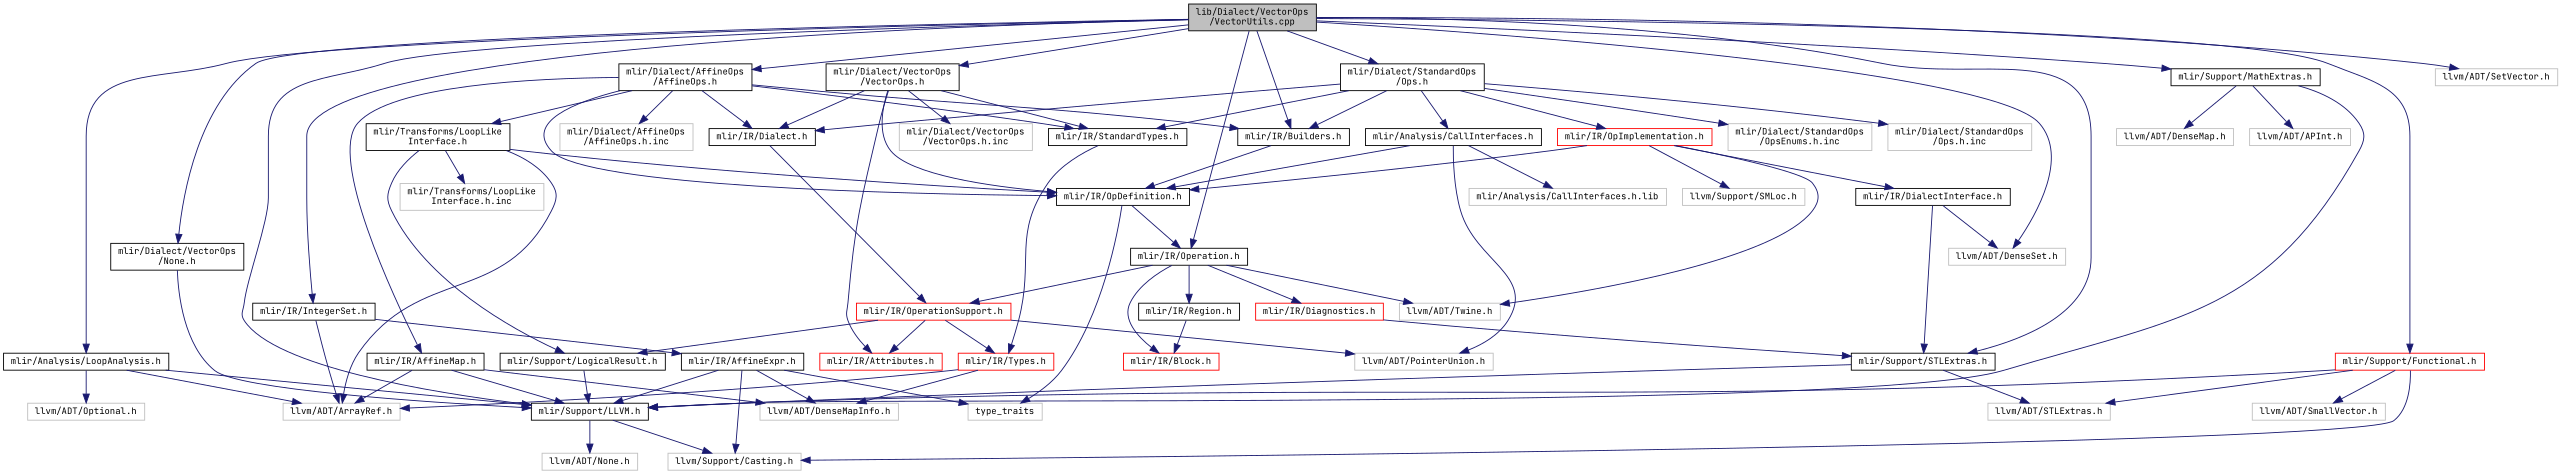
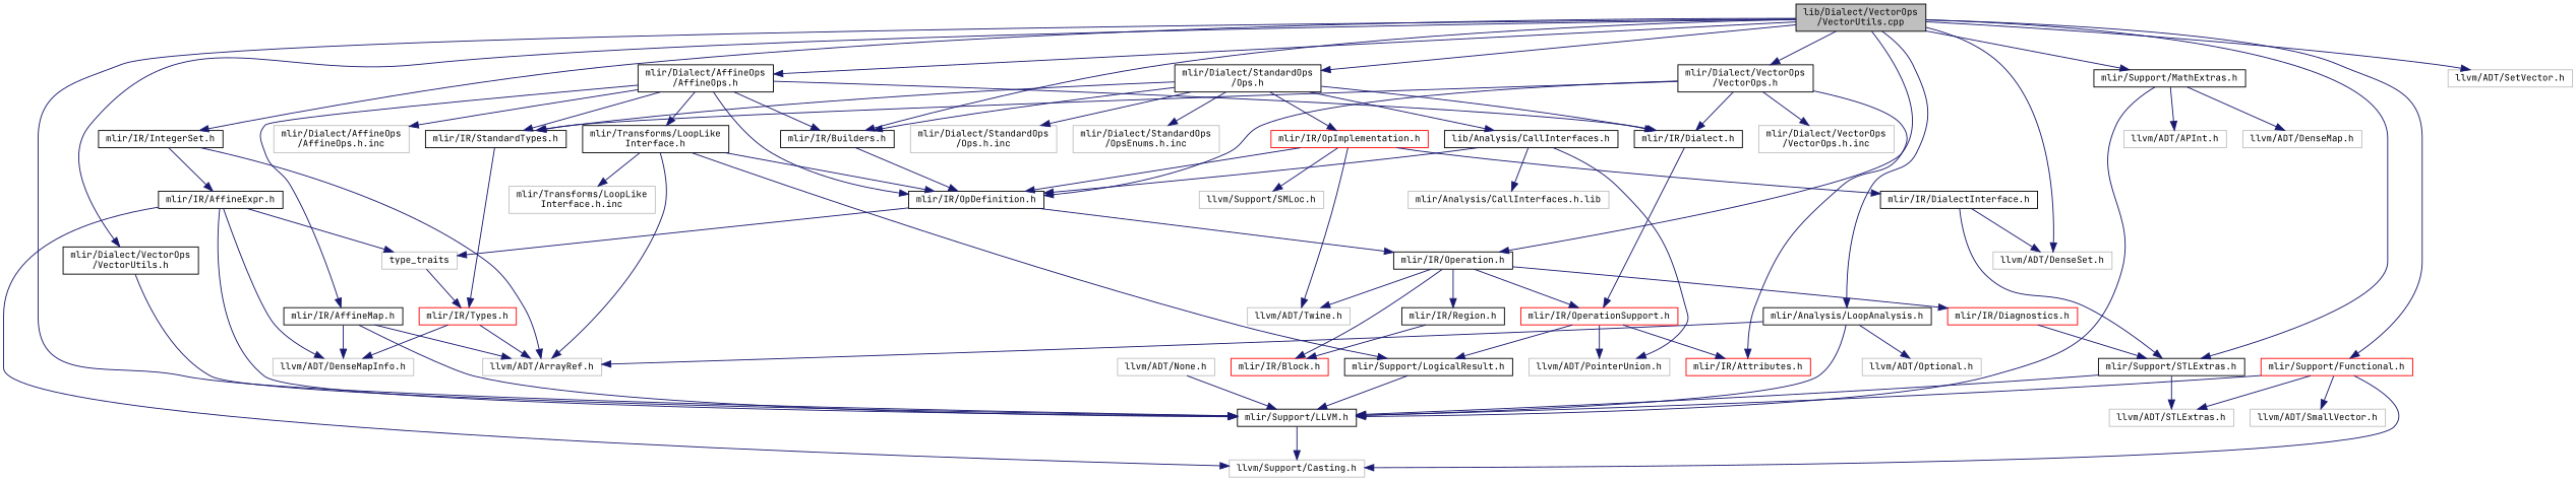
  digraph {
    fontname="JetBrains Mono"
    node [color=black fontname="JetBrains Mono" fontsize=10 shape=record]
    edge [color=midnightblue fontname="JetBrains Mono" fontsize=10 labelfontname=Helvetica labelfontsize=10 style=solid]
    n1 [fillcolor=grey75 fontcolor=black height=0.2 label="lib/Dialect/VectorOps\l/VectorUtils.cpp" style=filled width=0.4]
-   n2 [height=0.2 label="mlir/Dialect/VectorOps\l/None.h" width=0.4]
+   n2 [height=0.2 label="mlir/Dialect/VectorOps\l/VectorUtils.h" width=0.4]
    n3 [height=0.2 label="mlir/Support/LLVM.h" width=0.4]
    n4 [height=0.2 label="mlir/Analysis/LoopAnalysis.h" width=0.4]
    n5 [height=0.2 label="mlir/Dialect/AffineOps\l/AffineOps.h" width=0.4]
    n6 [height=0.2 label="mlir/IR/Builders.h" width=0.4]
    n7 [height=0.2 label="mlir/IR/Operation.h" width=0.4]
    n8 [height=0.2 label="mlir/Support/STLExtras.h" width=0.4]
    n9 [height=0.2 label="mlir/Dialect/StandardOps\l/Ops.h" width=0.4]
    n10 [color=grey75 height=0.2 label="llvm/ADT/DenseSet.h" width=0.4]
    n11 [height=0.2 label="mlir/Dialect/VectorOps\l/VectorOps.h" width=0.4]
    n12 [height=0.2 label="mlir/IR/IntegerSet.h" width=0.4]
    n13 [color=red height=0.2 label="mlir/Support/Functional.h" width=0.4]
    n14 [height=0.2 label="mlir/Support/MathExtras.h" width=0.4]
    n15 [color=grey75 height=0.2 label="llvm/ADT/SetVector.h" width=0.4]
    n16 [color=grey75 height=0.2 label="llvm/ADT/None.h" width=0.4]
    n17 [color=grey75 height=0.2 label="llvm/Support/Casting.h" width=0.4]
    n18 [color=grey75 height=0.2 label="llvm/ADT/ArrayRef.h" width=0.4]
    n19 [color=grey75 height=0.2 label="llvm/ADT/Optional.h" width=0.4]
    n20 [height=0.2 label="mlir/IR/AffineMap.h" width=0.4]
    n21 [height=0.2 label="mlir/IR/OpDefinition.h" width=0.4]
    n22 [height=0.2 label="mlir/IR/Dialect.h" width=0.4]
    n23 [height=0.2 label="mlir/IR/StandardTypes.h" width=0.4]
    n24 [height=0.2 label="mlir/Transforms/LoopLike\lInterface.h" width=0.4]
    n25 [color=grey75 height=0.2 label="mlir/Dialect/AffineOps\l/AffineOps.h.inc" width=0.4]
    n26 [color=red height=0.2 label="mlir/IR/Block.h" width=0.4]
    n27 [color=red height=0.2 label="mlir/IR/Diagnostics.h" width=0.4]
    n28 [color=red height=0.2 label="mlir/IR/OperationSupport.h" width=0.4]
    n29 [height=0.2 label="mlir/IR/Region.h" width=0.4]
    n30 [color=grey75 height=0.2 label="llvm/ADT/Twine.h" width=0.4]
    n31 [color=grey75 height=0.2 label="llvm/ADT/STLExtras.h" width=0.4]
-   n32 [height=0.2 label="mlir/Analysis/CallInterfaces.h" width=0.4]
+   n32 [height=0.2 label="lib/Analysis/CallInterfaces.h" width=0.4]
    n33 [color=red height=0.2 label="mlir/IR/OpImplementation.h" width=0.4]
    n34 [color=grey75 height=0.2 label="mlir/Dialect/StandardOps\l/OpsEnums.h.inc" width=0.4]
    n35 [color=grey75 height=0.2 label="mlir/Dialect/StandardOps\l/Ops.h.inc" width=0.4]
    n36 [color=red height=0.2 label="mlir/IR/Attributes.h" width=0.4]
    n37 [color=grey75 height=0.2 label="mlir/Dialect/VectorOps\l/VectorOps.h.inc" width=0.4]
    n38 [height=0.2 label="mlir/IR/AffineExpr.h" width=0.4]
    n39 [color=grey75 height=0.2 label="llvm/ADT/SmallVector.h" width=0.4]
    n40 [color=grey75 height=0.2 label="llvm/ADT/DenseMap.h" width=0.4]
    n41 [color=grey75 height=0.2 label="llvm/ADT/APInt.h" width=0.4]
    n42 [color=grey75 height=0.2 label="llvm/ADT/DenseMapInfo.h" width=0.4]
    n43 [color=grey75 height=0.2 label=type_traits width=0.4]
    n44 [color=red height=0.2 label="mlir/IR/Types.h" width=0.4]
    n45 [height=0.2 label="mlir/Support/LogicalResult.h" width=0.4]
    n46 [color=grey75 height=0.2 label="mlir/Transforms/LoopLike\lInterface.h.inc" width=0.4]
    n47 [color=grey75 height=0.2 label="llvm/ADT/PointerUnion.h" width=0.4]
    n48 [color=grey75 height=0.2 label="mlir/Analysis/CallInterfaces.h.lib" width=0.4]
    n49 [height=0.2 label="mlir/IR/DialectInterface.h" width=0.4]
    n50 [color=grey75 height=0.2 label="llvm/Support/SMLoc.h" width=0.4]
    n1 -> n2
    n1 -> n3
    n1 -> n4
    n1 -> n5
    n1 -> n6
    n1 -> n7
    n1 -> n8
    n1 -> n9
    n1 -> n10
    n1 -> n11
    n1 -> n12
    n1 -> n13
    n1 -> n14
    n1 -> n15
    n2 -> n3
-   n3 -> n16
+   n16 -> n3
    n3 -> n17
    n4 -> n3
    n4 -> n18
    n4 -> n19
    n5 -> n6
    n5 -> n20
    n5 -> n21
    n5 -> n22
    n5 -> n23
    n5 -> n24
    n5 -> n25
    n6 -> n21
    n7 -> n26
    n7 -> n27
    n7 -> n28
    n7 -> n29
    n7 -> n30
    n8 -> n3
    n8 -> n31
    n9 -> n6
    n9 -> n22
    n9 -> n23
    n9 -> n32
    n9 -> n33
    n9 -> n34
    n9 -> n35
    n11 -> n21
    n11 -> n22
    n11 -> n23
    n11 -> n36
    n11 -> n37
    n12 -> n18
    n12 -> n38
    n13 -> n3
    n13 -> n17
    n13 -> n31
    n13 -> n39
    n14 -> n3
    n14 -> n40
    n14 -> n41
    n20 -> n3
    n20 -> n18
    n20 -> n42
    n21 -> n7
    n21 -> n43
    n22 -> n28
    n23 -> n44
    n24 -> n18
    n24 -> n21
    n24 -> n45
    n24 -> n46
    n27 -> n8
    n28 -> n36
-   n28 -> n44
+   n43 -> n44
    n28 -> n45
    n28 -> n47
    n29 -> n26
    n32 -> n21
    n32 -> n47
    n32 -> n48
    n33 -> n21
    n33 -> n30
    n33 -> n49
    n33 -> n50
    n38 -> n3
    n38 -> n17
    n38 -> n42
    n38 -> n43
    n44 -> n18
    n44 -> n42
    n45 -> n3
    n49 -> n8
    n49 -> n10
  }
